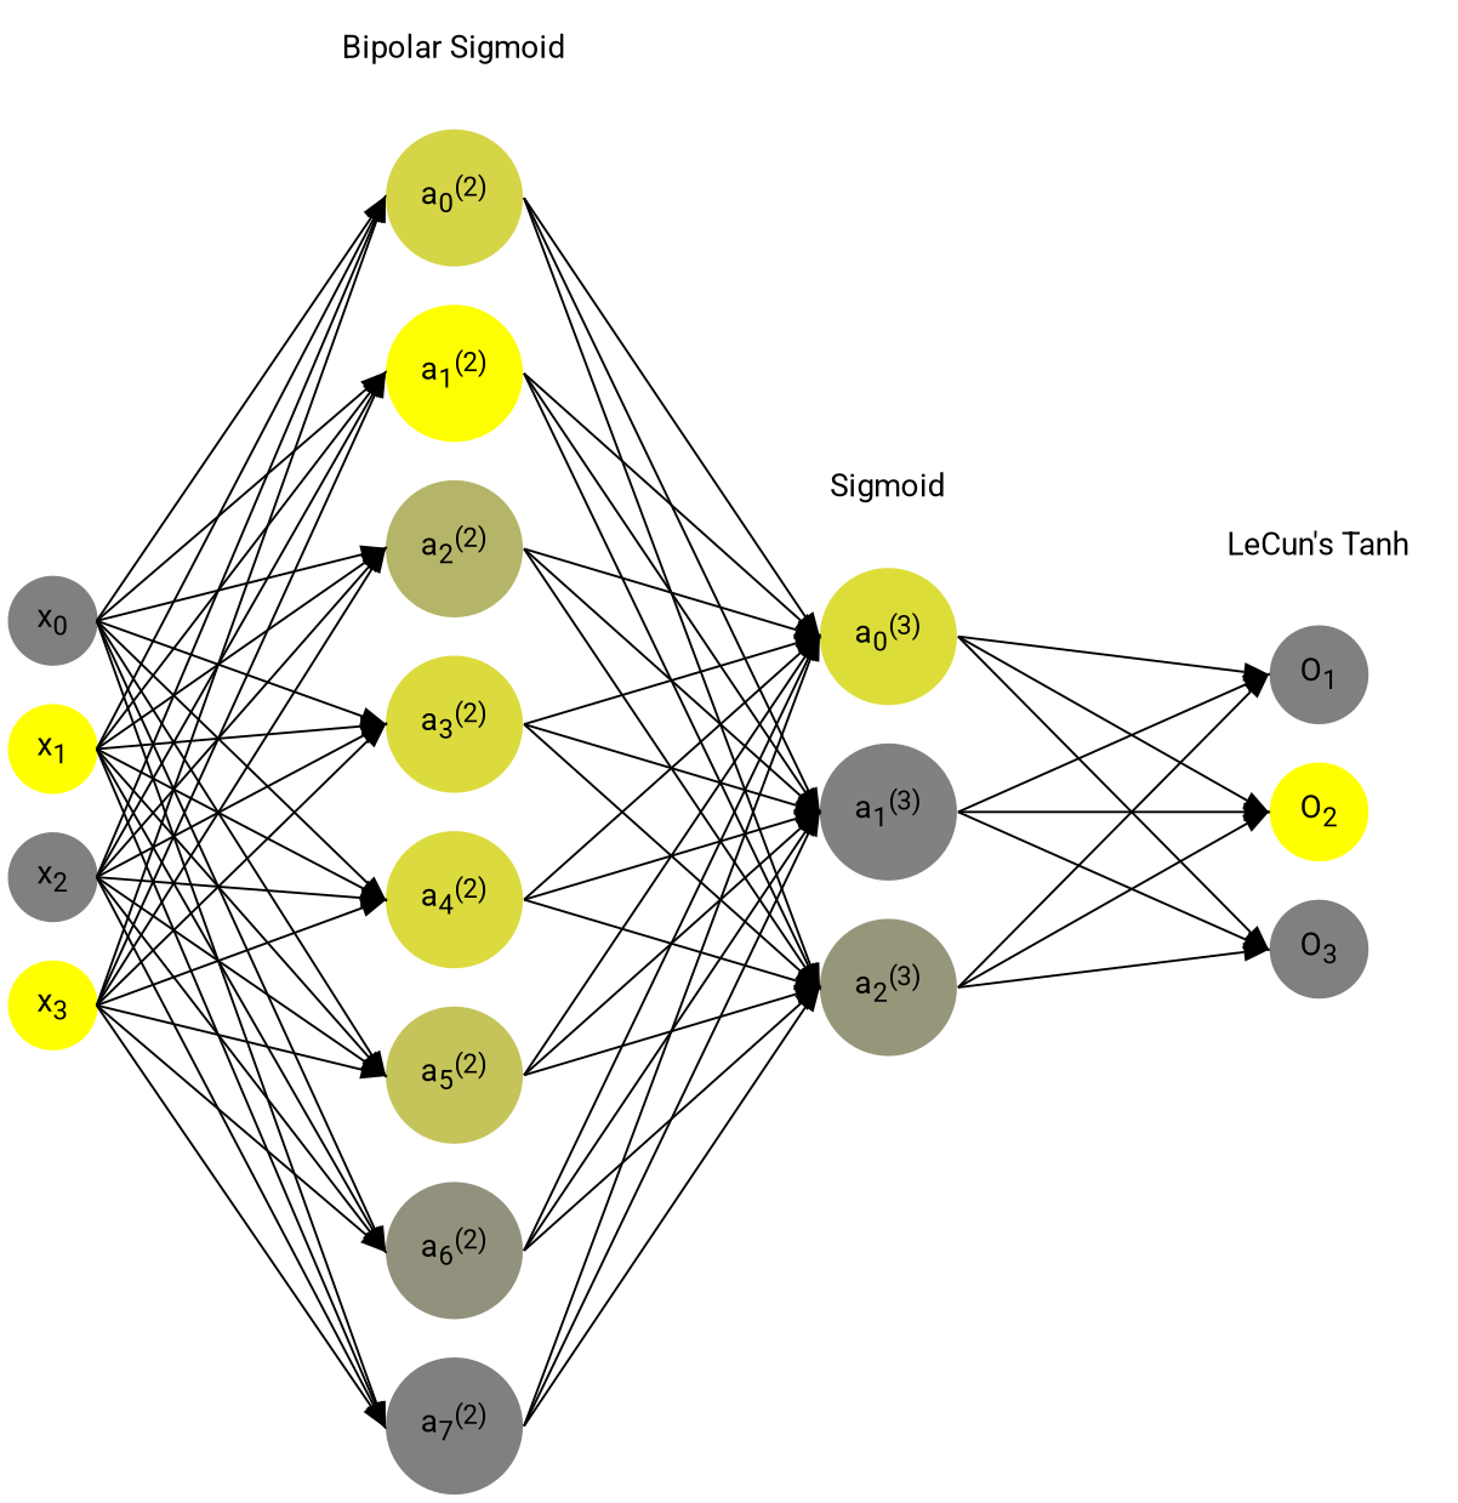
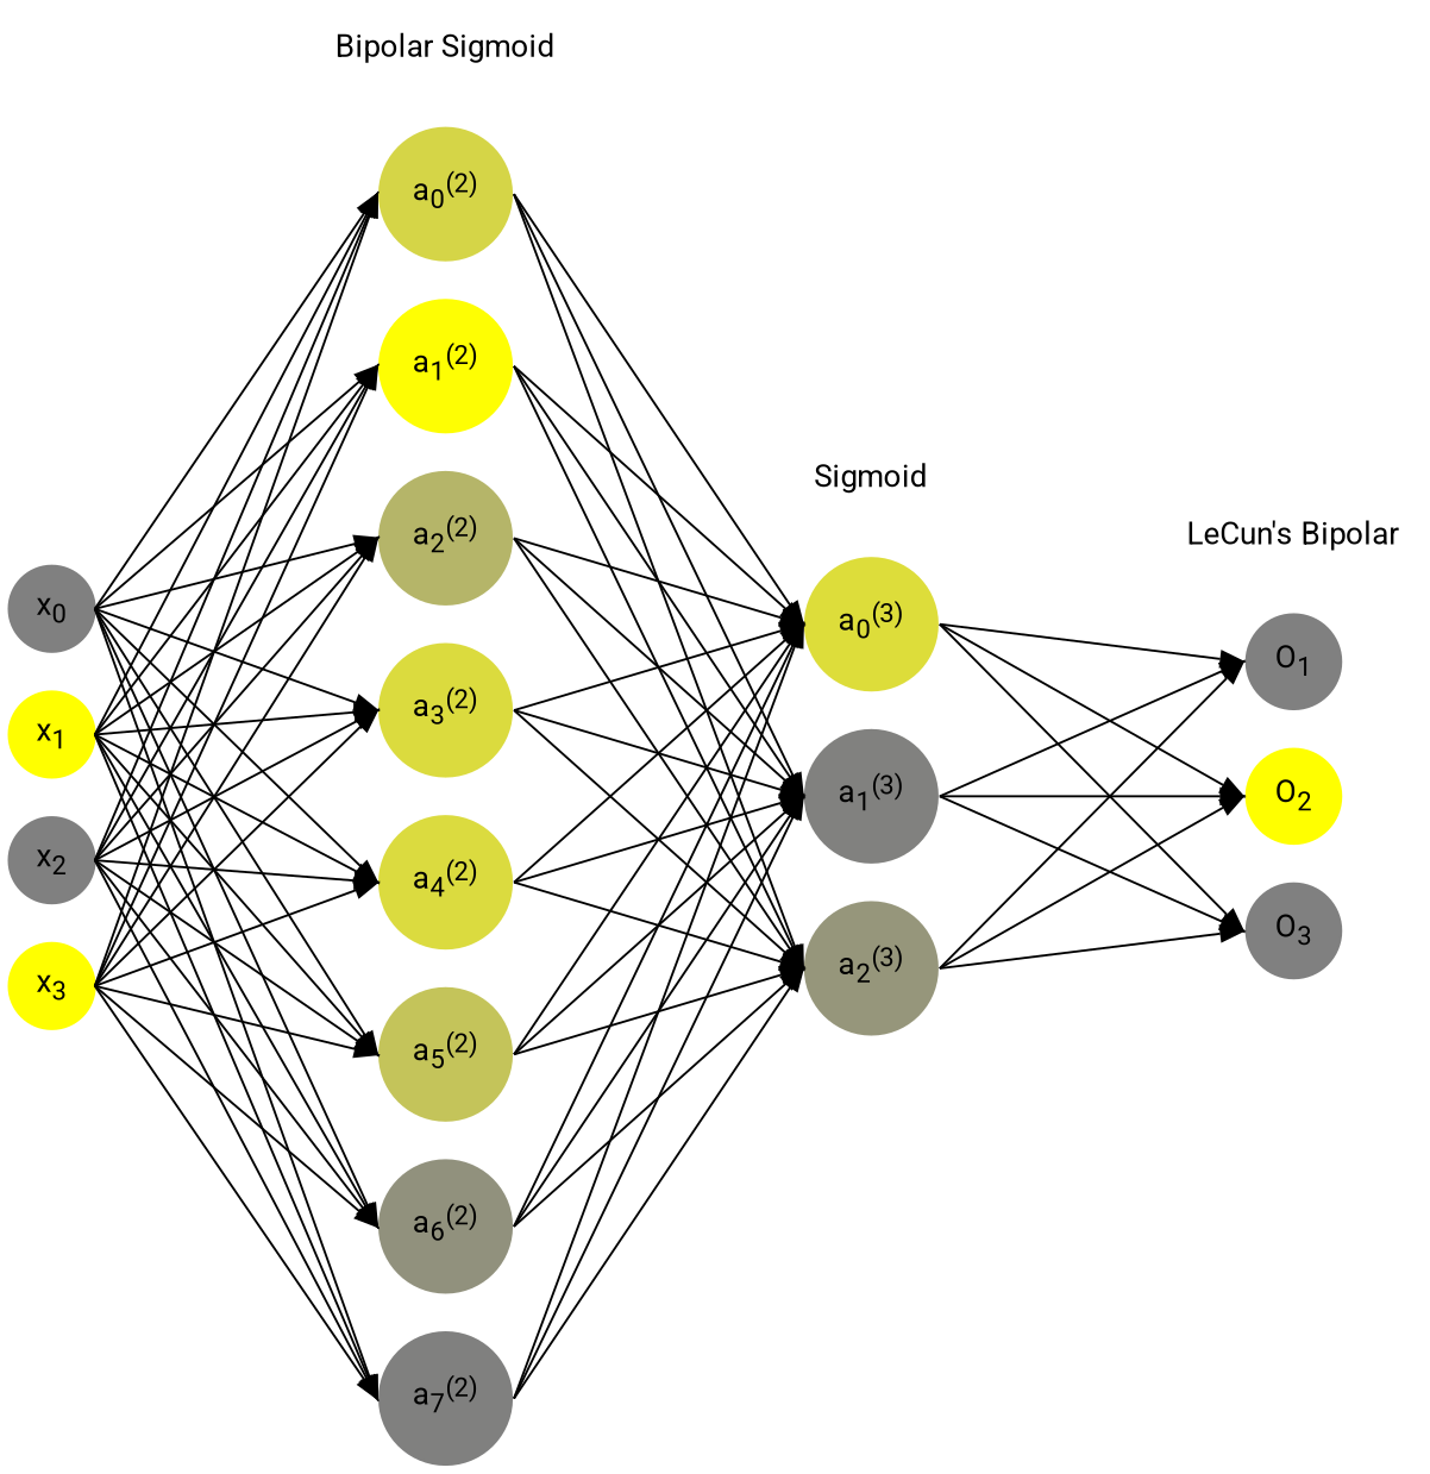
  digraph {
    rankdir=LR
    ranksep=1.4
    splines=false
    fontname=Roboto
    node [color="0.1667, 0.0, 0.5" fillcolor="0.1667, 0.0, 0.5" shape=circle style=filled fontname=Roboto]
    edge [headport=w style=solid tailport=e fontname=Roboto]
    n1 [label=<x<sub>0</sub>>]
    n2 [color="0.1667, 1.0, 1.0" fillcolor="0.1667, 1.0, 1.0" label=<x<sub>1</sub>>]
    n3 [label=<x<sub>2</sub>>]
    n4 [color="0.1667, 1.0, 1.0" fillcolor="0.1667, 1.0, 1.0" label=<x<sub>3</sub>>]
    n5 [color="0.1667, 0.665189, 0.832595" fillcolor="0.1667, 0.665189, 0.832595" label=<a<sub>0</sub><sup>(2)</sup>>]
    n6 [color="0.1667, 0.986334, 0.993167" fillcolor="0.1667, 0.986334, 0.993167" label=<a<sub>1</sub><sup>(2)</sup>>]
    n7 [color="0.1667, 0.415586, 0.707793" fillcolor="0.1667, 0.415586, 0.707793" label=<a<sub>2</sub><sup>(2)</sup>>]
    n8 [color="0.1667, 0.715016, 0.857508" fillcolor="0.1667, 0.715016, 0.857508" label=<a<sub>3</sub><sup>(2)</sup>>]
    n9 [color="0.1667, 0.711320, 0.855660" fillcolor="0.1667, 0.711320, 0.855660" label=<a<sub>4</sub><sup>(2)</sup>>]
    n10 [color="0.1667, 0.538776, 0.769388" fillcolor="0.1667, 0.538776, 0.769388" label=<a<sub>5</sub><sup>(2)</sup>>]
    n11 [color="0.1667, 0.137793, 0.568896" fillcolor="0.1667, 0.137793, 0.568896" label=<a<sub>6</sub><sup>(2)</sup>>]
    n12 [color="0.1667, 0.004905, 0.502452" fillcolor="0.1667, 0.004905, 0.502452" label=<a<sub>7</sub><sup>(2)</sup>>]
    n13 [color="0.1667, 0.734261, 0.867130" fillcolor="0.1667, 0.734261, 0.867130" label=<a<sub>0</sub><sup>(3)</sup>>]
    n14 [color="0.1667, 0.012731, 0.506365" fillcolor="0.1667, 0.012731, 0.506365" label=<a<sub>1</sub><sup>(3)</sup>>]
    n15 [color="0.1667, 0.179679, 0.589840" fillcolor="0.1667, 0.179679, 0.589840" label=<a<sub>2</sub><sup>(3)</sup>>]
    n16 [label=<O<sub>1</sub>>]
    n17 [color="0.1667, 1.0, 1.0" fillcolor="0.1667, 1.0, 1.0" label=<O<sub>2</sub>>]
    n18 [label=<O<sub>3</sub>>]
    n19 [label="Bipolar Sigmoid" shape=plaintext color="" fillcolor="" style=""]
    n20 [label=Sigmoid shape=plaintext color="" fillcolor="" style=""]
-   n21 [label="LeCun's Tanh" shape=plaintext color="" fillcolor="" style=""]
+   n21 [label="LeCun's Bipolar" shape=plaintext color="" fillcolor="" style=""]
    subgraph sub_1 {
      n1
    }
    subgraph sub_2 {
      n2
    }
    subgraph sub_3 {
      n3
    }
    subgraph sub_4 {
      n4
    }
    subgraph sub_5 {
      n5
    }
    subgraph sub_6 {
      n6
    }
    subgraph sub_7 {
      n7
    }
    subgraph sub_8 {
      n8
    }
    subgraph sub_9 {
      n9
    }
    subgraph sub_10 {
      n10
    }
    subgraph sub_11 {
      n11
    }
    subgraph sub_12 {
      n12
    }
    subgraph sub_13 {
      n13
    }
    subgraph sub_14 {
      n14
    }
    subgraph sub_15 {
      n15
    }
    subgraph sub_16 {
      n16
    }
    subgraph sub_17 {
      n17
    }
    subgraph sub_18 {
      n18
    }
    subgraph sub_19 {
      rank=same
      n1
      n2
      n3
      n4
    }
    subgraph sub_20 {
      rank=same
      n5
      n6
      n7
      n8
      n9
      n10
      n11
      n12
    }
    subgraph sub_21 {
      rank=same
      n13
      n14
      n15
    }
    subgraph sub_22 {
      rank=same
      n16
      n17
      n18
    }
    subgraph sub_23 {
      rank=same
      n5
      n19
    }
    subgraph sub_24 {
      rank=same
      n13
      n20
    }
    subgraph sub_25 {
      rank=same
      n16
      n21
    }
    n1 -> n2 [style=invis]
    n1 -> n5
    n1 -> n6
    n1 -> n7
    n1 -> n8
    n1 -> n9
    n1 -> n10
    n1 -> n11
    n1 -> n12
    n2 -> n3 [style=invis]
    n2 -> n5
    n2 -> n6
    n2 -> n7
    n2 -> n8
    n2 -> n9
    n2 -> n10
    n2 -> n11
    n2 -> n12
    n3 -> n4 [style=invis]
    n3 -> n5
    n3 -> n6
    n3 -> n7
    n3 -> n8
    n3 -> n9
    n3 -> n10
    n3 -> n11
    n3 -> n12
    n4 -> n5
    n4 -> n6
    n4 -> n7
    n4 -> n8
    n4 -> n9
    n4 -> n10
    n4 -> n11
    n4 -> n12
    n5 -> n6 [style=invis]
    n5 -> n13
    n5 -> n14
    n5 -> n15
    n6 -> n7 [style=invis]
    n6 -> n13
    n6 -> n14
    n6 -> n15
    n7 -> n8 [style=invis]
    n7 -> n13
    n7 -> n14
    n7 -> n15
    n8 -> n9 [style=invis]
    n8 -> n13
    n8 -> n14
    n8 -> n15
    n9 -> n10 [style=invis]
    n9 -> n13
    n9 -> n14
    n9 -> n15
    n10 -> n11 [style=invis]
    n10 -> n13
    n10 -> n14
    n10 -> n15
    n11 -> n12 [style=invis]
    n11 -> n13
    n11 -> n14
    n11 -> n15
    n12 -> n13
    n12 -> n14
    n12 -> n15
    n13 -> n14 [style=invis]
    n13 -> n16
    n13 -> n17
    n13 -> n18
    n14 -> n15 [style=invis]
    n14 -> n16
    n14 -> n17
    n14 -> n18
    n15 -> n16
    n15 -> n17
    n15 -> n18
    n16 -> n17 [style=invis]
    n17 -> n18 [style=invis]
    n19 -> n5 [style=invis]
    n20 -> n13 [style=invis]
    n21 -> n16 [style=invis]
  }
